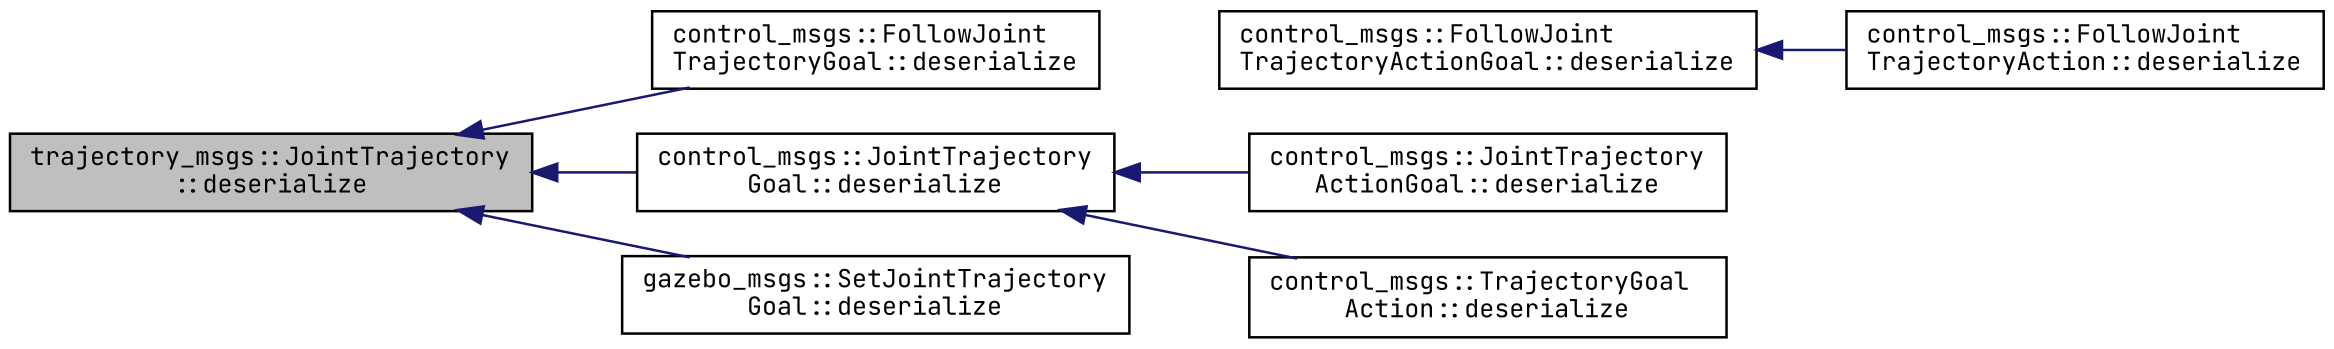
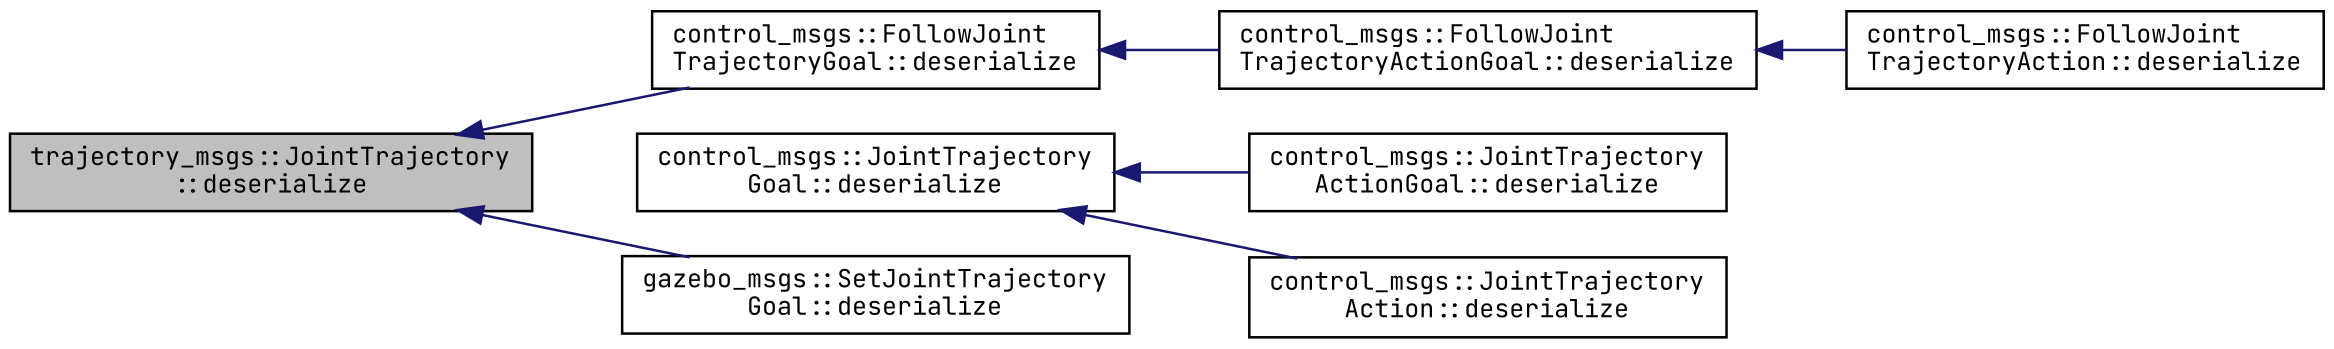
  digraph {
    fontname="JetBrains Mono"
    rankdir=LR
    node [color=black fillcolor=white fontname="JetBrains Mono" fontsize=10 shape=record style=filled]
    edge [color=midnightblue dir=back fontname="JetBrains Mono" fontsize=10 labelfontname=Helvetica labelfontsize=10 style=solid]
    n1 [fillcolor=grey75 fontcolor=black height=0.2 label="trajectory_msgs::JointTrajectory\l::deserialize" width=0.4]
    n2 [height=0.2 label="control_msgs::FollowJoint\lTrajectoryGoal::deserialize" width=0.4]
    n3 [height=0.2 label="control_msgs::JointTrajectory\lGoal::deserialize" width=0.4]
    n4 [height=0.2 label="gazebo_msgs::SetJointTrajectory\lGoal::deserialize" width=0.4]
    n5 [height=0.2 label="control_msgs::FollowJoint\lTrajectoryActionGoal::deserialize" width=0.4]
    n6 [height=0.2 label="control_msgs::JointTrajectory\lActionGoal::deserialize" width=0.4]
-   n7 [height=0.2 label="control_msgs::TrajectoryGoal\lAction::deserialize" width=0.4]
+   n7 [height=0.2 label="control_msgs::JointTrajectory\lAction::deserialize" width=0.4]
    n8 [height=0.2 label="control_msgs::FollowJoint\lTrajectoryAction::deserialize" width=0.4]
    n1 -> n2
-   n1 -> n3
    n1 -> n4
+   n2 -> n5
    n3 -> n6
    n3 -> n7
    n5 -> n8
  }
